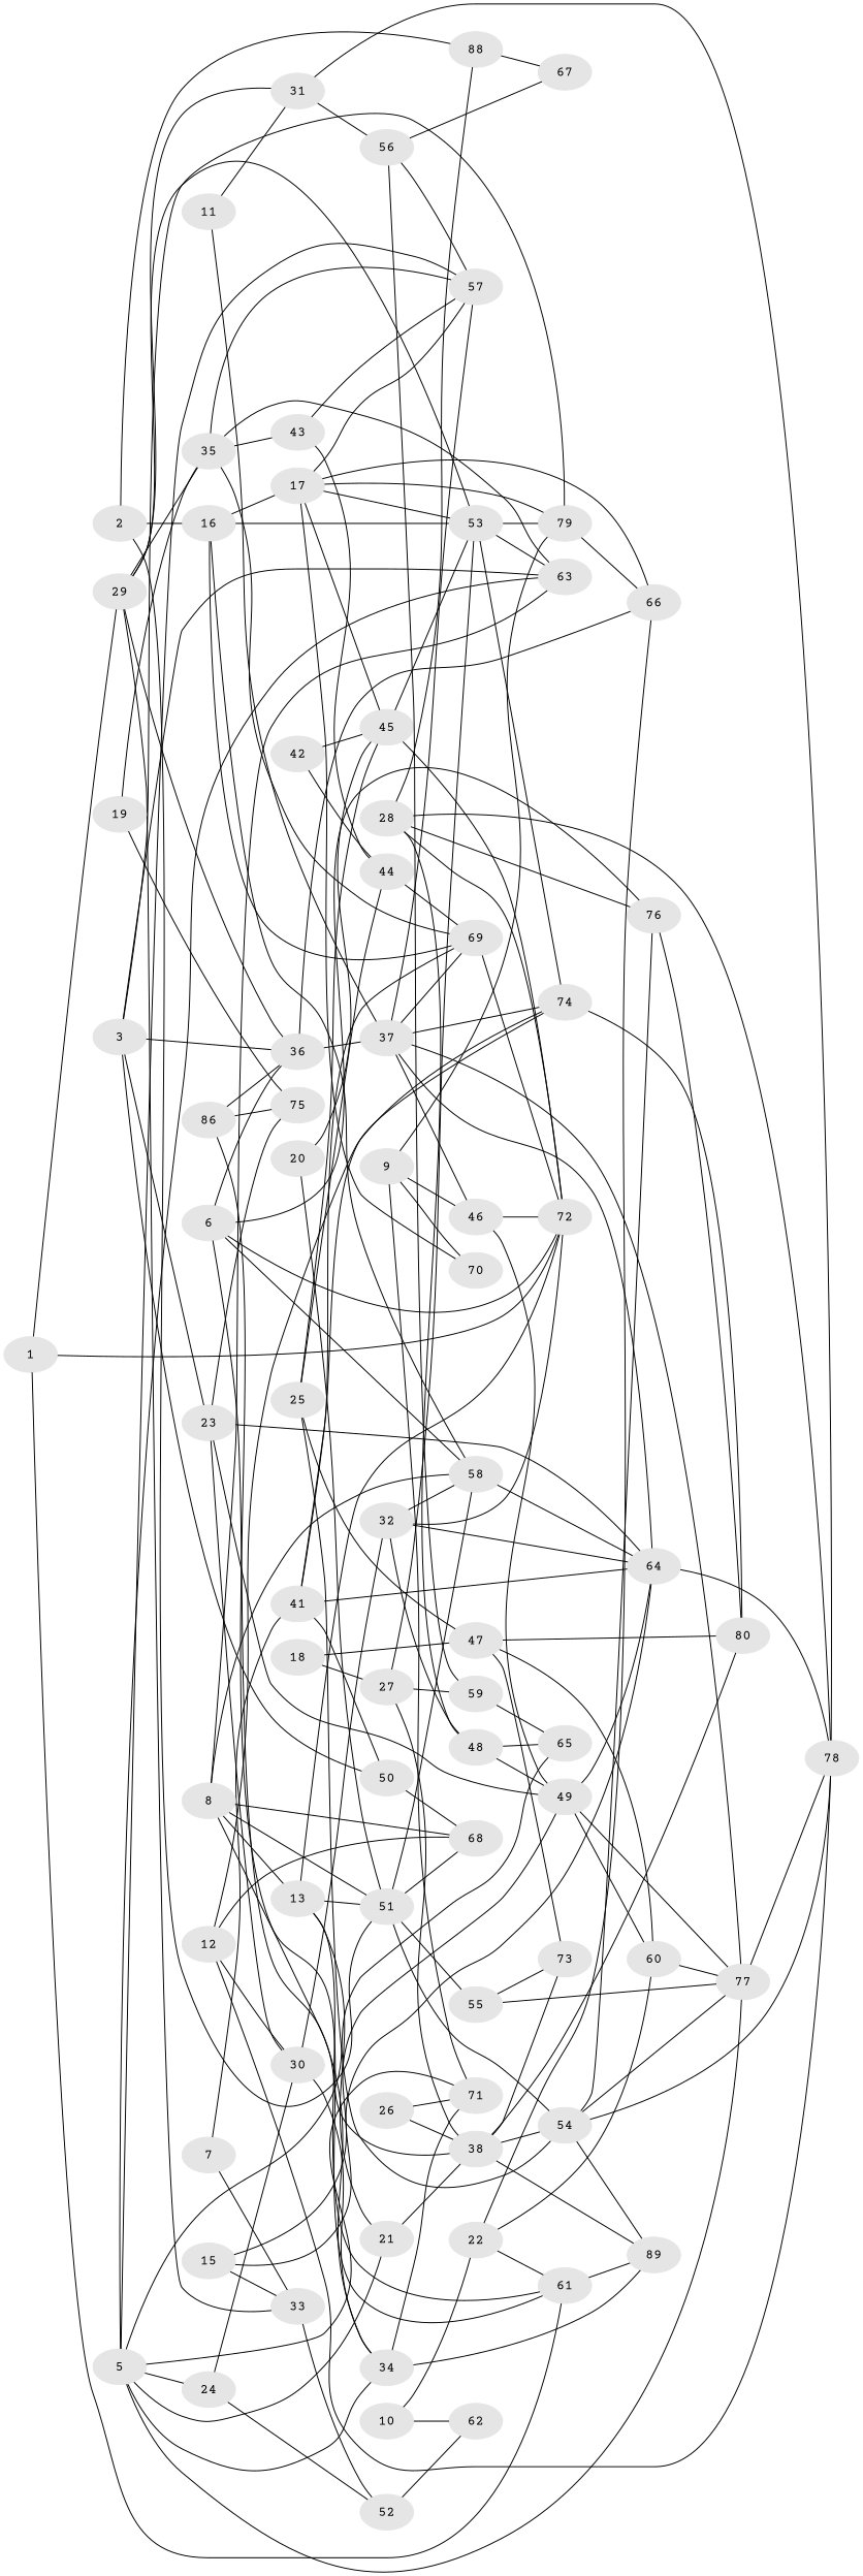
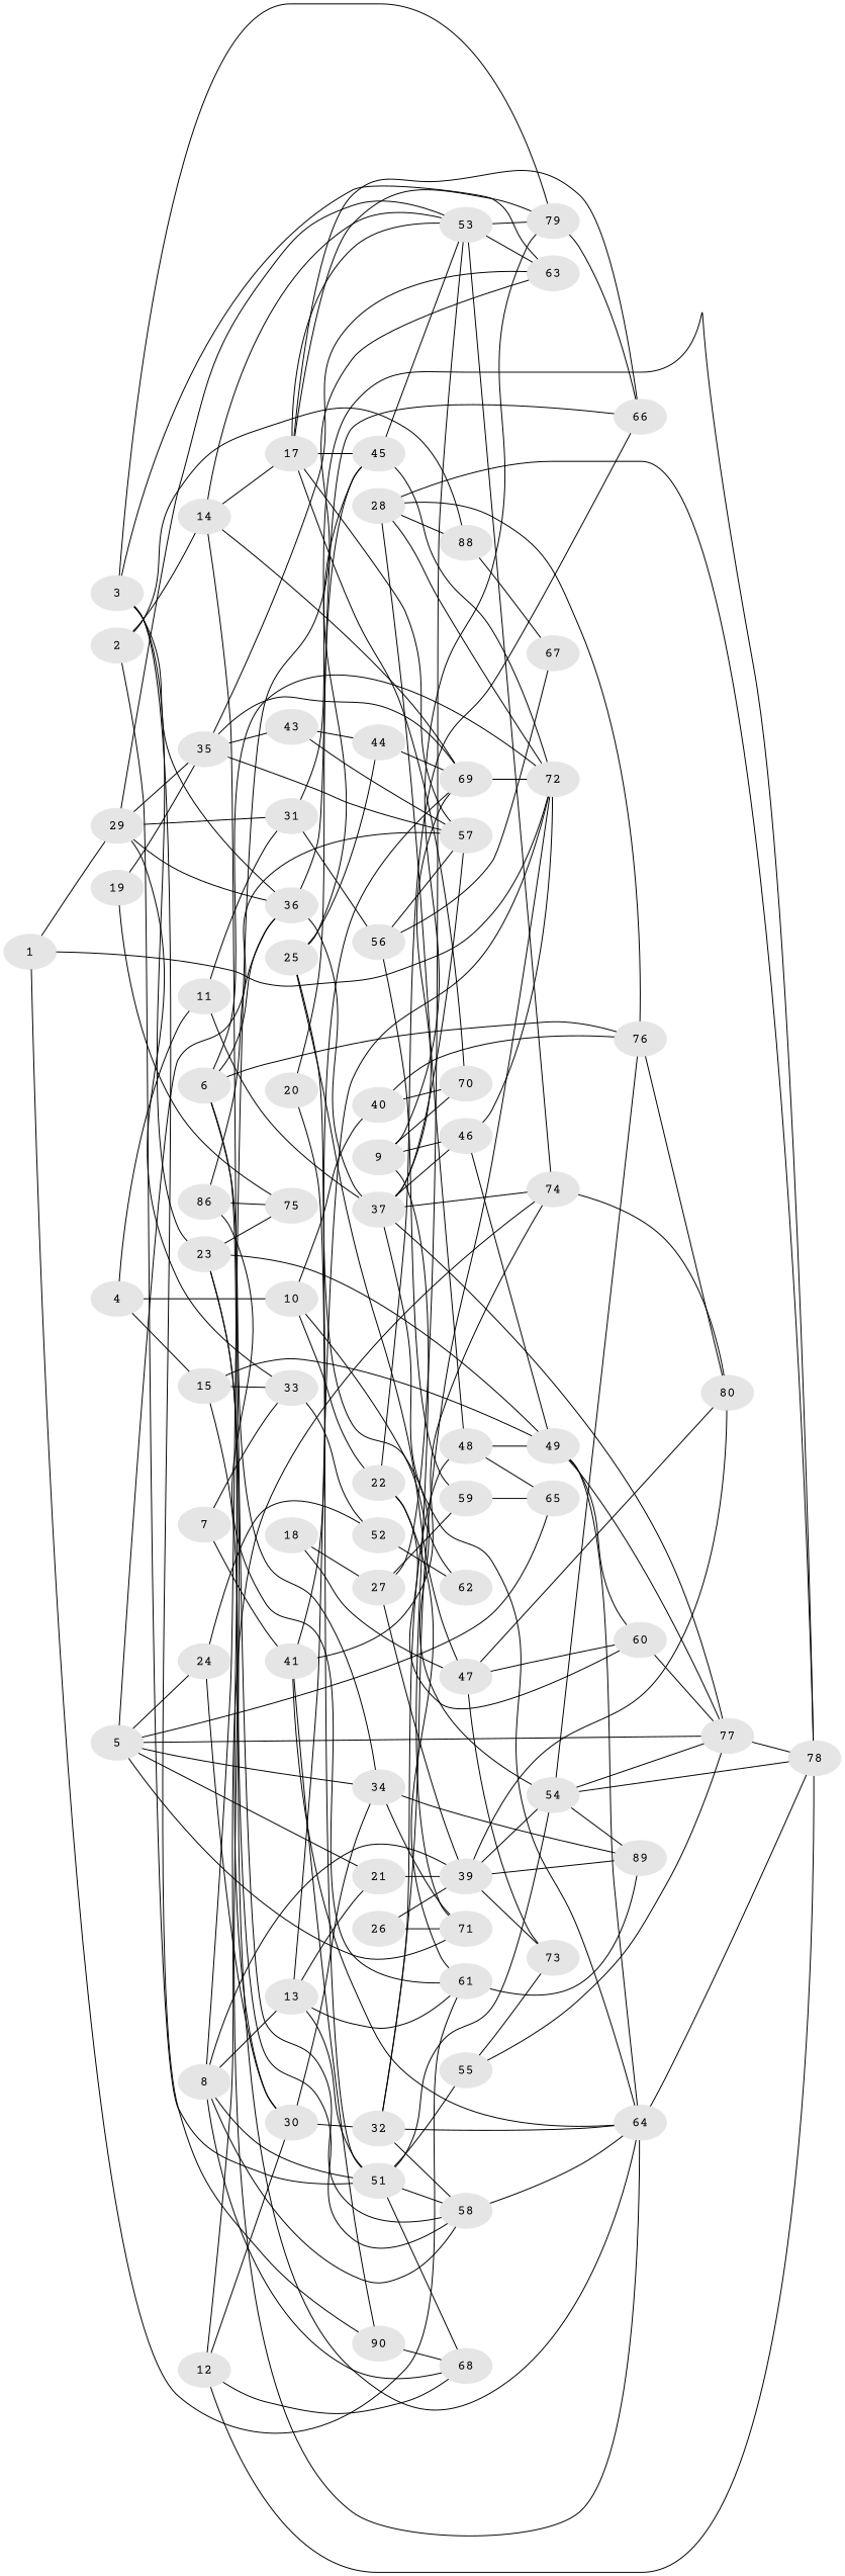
  graph {
    fontname="Courier Prime"
    rankdir=LR
    node [color=gray90 fontname="Courier Prime" style=filled]
    edge [fontname="Courier Prime" weight=1.0]
    1
    29
    61
    72
    36
    33
    31
    53
    35
    n10 [label=89]
    2
-   14 [label=16]
+   14
    n13 [label=88]
    51
    58
    17
    69
    67
    68
    54
    55
    3
    23
-   50
+   50 [label=90]
    63
    79
    30
    49
    64
    75
    37
    66
+   4
    10
    11
    15
    22
+   40
    62
    5
    21
    24
    34
    57
    65
    71
    77
-   39 [label=38]
+   39
    52
    78
    6
    76
    80
    7
    41
    74
    8
    13
    73
    9
    46
    70
    60
    56
    12
    32
    45
    n68 [label=86]
    18
    27
    47
    59
    19
    43
    20
    25
    44
    26
    28
    48
-   42
    1 -- 29
    1 -- 61
    1 -- 72
    29 -- 36
    29 -- 33
    29 -- 31
    29 -- 53
    29 -- 35
    61 -- n10
    36 -- 37
    36 -- 66
    33 -- 52
    31 -- 78
    31 -- 56
    53 -- 63
    53 -- 79 [weight=2.0]
    53 -- 74 [weight=2.0]
    35 -- 69
    35 -- 63
    35 -- 57
    35 -- 43
    2 -- 14
    2 -- n13
    2 -- 51
    14 -- 53
    14 -- 58
    14 -- 17
    14 -- 69
    n13 -- 67
    51 -- 58
    51 -- 68
    51 -- 54 [weight=2.0]
    51 -- 55
    58 -- 64
    17 -- 53
    17 -- 79
    17 -- 66
    17 -- 57
    17 -- 70
    17 -- 45
    69 -- 72
    54 -- n10
    54 -- 77
    54 -- 78
    54 -- 76
    55 -- 77 [weight=2.0]
    55 -- 73
    3 -- 36
    3 -- 23
    3 -- 50
    3 -- 63
    3 -- 79
    23 -- 30
    23 -- 49
    23 -- 64
    23 -- 75 [weight=2.0]
    50 -- 68
    79 -- 66
    30 -- 34
    30 -- 32
    49 -- 64
    49 -- 77
    49 -- 60
    64 -- 78
    37 -- 69
    37 -- 64
    37 -- 57
    37 -- 77
    37 -- 74
    37 -- 46
+   4 -- 10
+   4 -- 11
+   4 -- 15
    10 -- 22
+   10 -- 40
    10 -- 62
    11 -- 31
    11 -- 37
    15 -- 33
    15 -- 49
    15 -- 64
    22 -- 61
    22 -- 66
    22 -- 60
-   5 -- 63
+   40 -- 76
+   40 -- 70
    5 -- 21
    5 -- 24
    5 -- 34
    5 -- 57
    5 -- 65
    5 -- 71
    5 -- 77
    21 -- 39
    24 -- 30
    24 -- 52
    34 -- n10
    34 -- 71
    77 -- 78
    39 -- n10
    39 -- 54
    39 -- 80
    39 -- 73 [weight=2.0]
    52 -- 62
    6 -- 72
    6 -- 36 [weight=2.0]
    6 -- 58
    6 -- 34
    6 -- 76
    76 -- 80
    7 -- 33
    7 -- 41
    41 -- 69
    41 -- 50
    41 -- 64
    41 -- 74
    74 -- 80
    8 -- 51
    8 -- 58
    8 -- 68
    8 -- 63
    8 -- 39
    8 -- 13
    13 -- 61
    13 -- 72
    13 -- 51
    13 -- 21
    9 -- 79
    9 -- 71
    9 -- 46
    9 -- 70
    46 -- 72
    46 -- 49
    60 -- 77
    56 -- 67
    56 -- 57
    56 -- 59
    12 -- 68
    12 -- 30
    12 -- 78
    12 -- 74
    32 -- 72
    32 -- 58
    32 -- 64
    32 -- 48
    45 -- 72 [weight=2.0]
    45 -- 53
    n68 -- 61
    n68 -- 36
    n68 -- 75
    18 -- 27
    18 -- 47
    27 -- 53
    27 -- 39
    27 -- 59
    47 -- 80
    47 -- 73
    47 -- 60
    59 -- 65
    19 -- 35
    19 -- 75
    43 -- 57
    43 -- 44
    20 -- 51
    20 -- 45
    25 -- 54
    25 -- 45
    25 -- 47
    25 -- 44
    44 -- 69
    26 -- 71
    26 -- 39
    28 -- 72
    28 -- n13
    28 -- 78
    28 -- 76
    28 -- 48
    48 -- 49
    48 -- 65
-   42 -- 45
-   42 -- 44
  }
